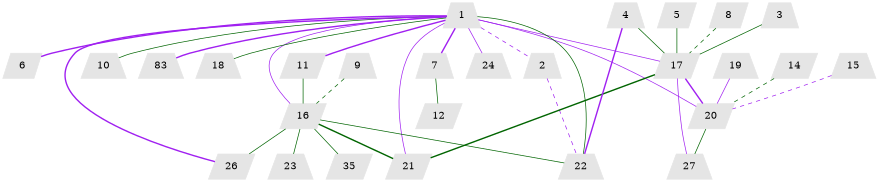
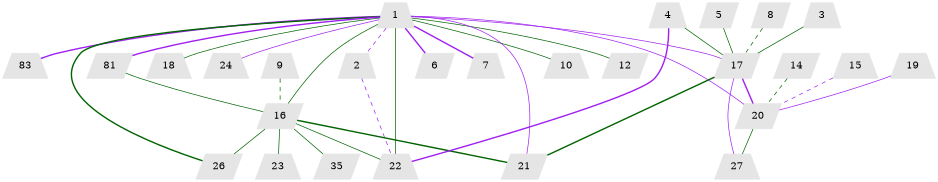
  graph {
    node [color=gray90 shape=trapezium style=filled]
    edge [color=darkgreen style=solid weight=1.0]
    1
    2
    6 [shape=parallelogram]
    7
    10
    12 [shape=parallelogram]
    n7 [label=83]
    16 [shape=parallelogram]
    17 [shape=parallelogram]
    18
    20 [shape=parallelogram]
    21 [shape=parallelogram]
    22
    24
    26 [shape=parallelogram]
-   11 [shape=parallelogram]
+   11 [shape=parallelogram label=81]
    9
    23
    n19 [label=35 shape=parallelogram]
    27
    3
    4
    5 [shape=parallelogram]
    8 [shape=parallelogram]
    14 [shape=parallelogram]
    15
    19
    1 -- 2 [color=purple style=dashed weight=2.0]
    1 -- 6 [color=purple style=bold]
    1 -- 7 [color=purple style=bold]
    1 -- 10
-   7 -- 12
+   1 -- 12
    1 -- n7 [color=purple style=bold]
-   1 -- 16 [color=purple]
+   1 -- 16
    1 -- 17 [color=purple]
    1 -- 18
    1 -- 20 [color=purple weight=3.0]
    1 -- 21 [color=purple]
    1 -- 22 [weight=2.0]
    1 -- 24 [color=purple]
-   1 -- 26 [color=purple style=bold]
+   1 -- 26 [style=bold]
    1 -- 11 [color=purple style=bold]
    2 -- 22 [color=purple style=dashed]
    16 -- 21 [style=bold]
    16 -- 22
    16 -- 26 [weight=2.0]
    16 -- 23
    16 -- n19
    17 -- 20 [color=purple style=bold]
    17 -- 21 [style=bold]
    17 -- 27 [color=purple]
    20 -- 27
    11 -- 16
    9 -- 16 [style=dashed]
    3 -- 17
    4 -- 17
    4 -- 22 [color=purple style=bold]
    5 -- 17
    8 -- 17 [style=dashed]
    14 -- 20 [style=dashed]
    15 -- 20 [color=purple style=dashed]
    19 -- 20 [color=purple]
  }
